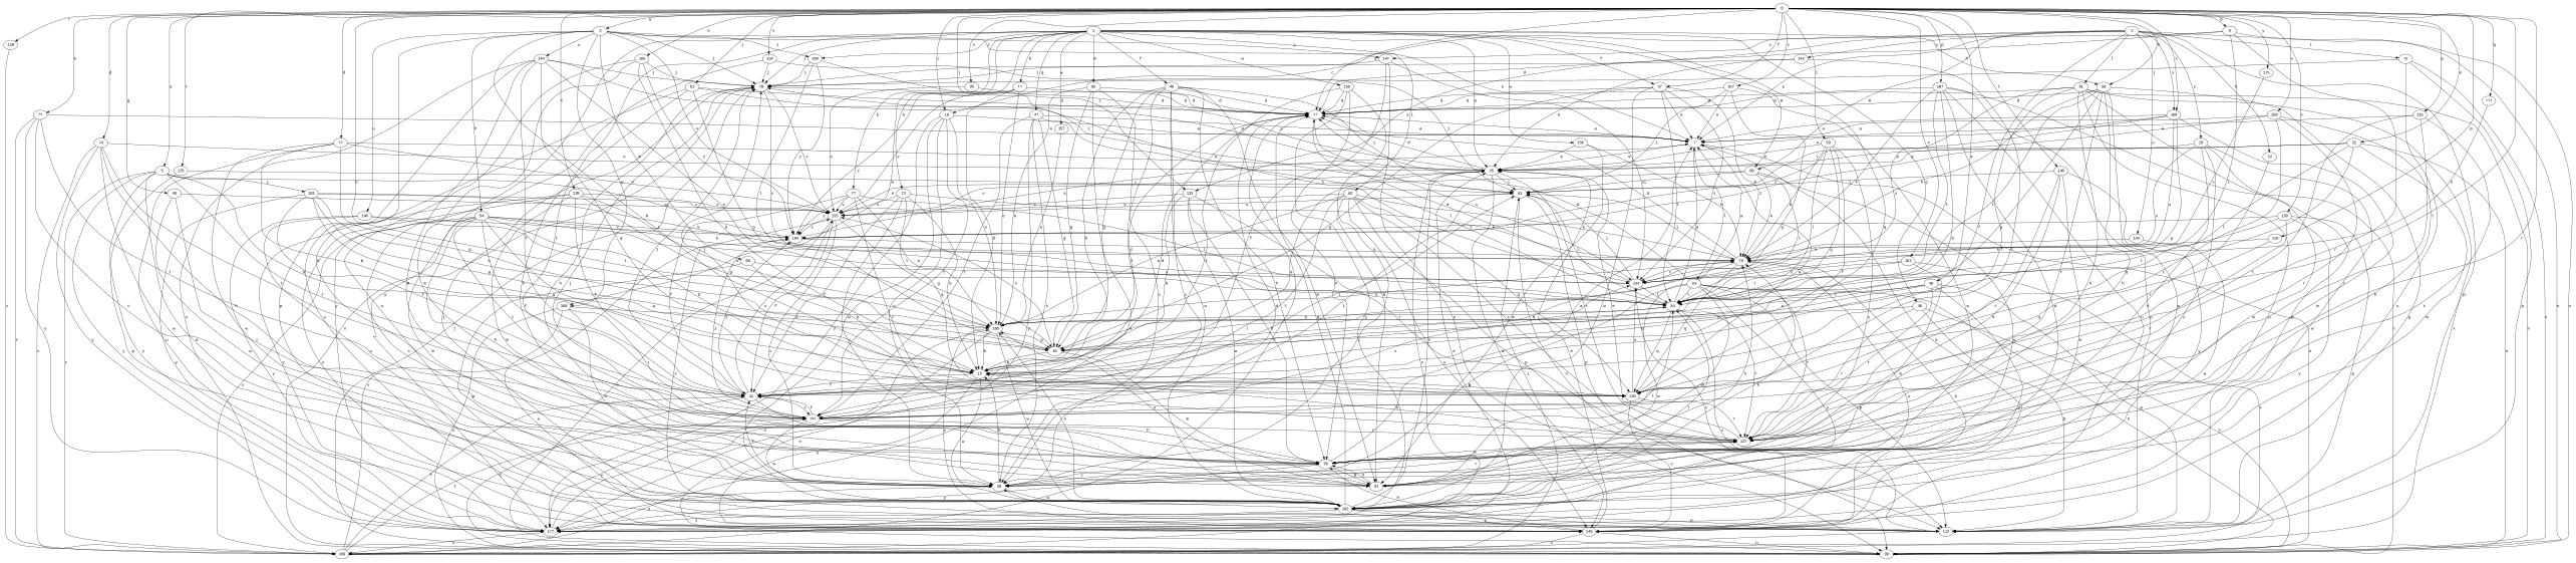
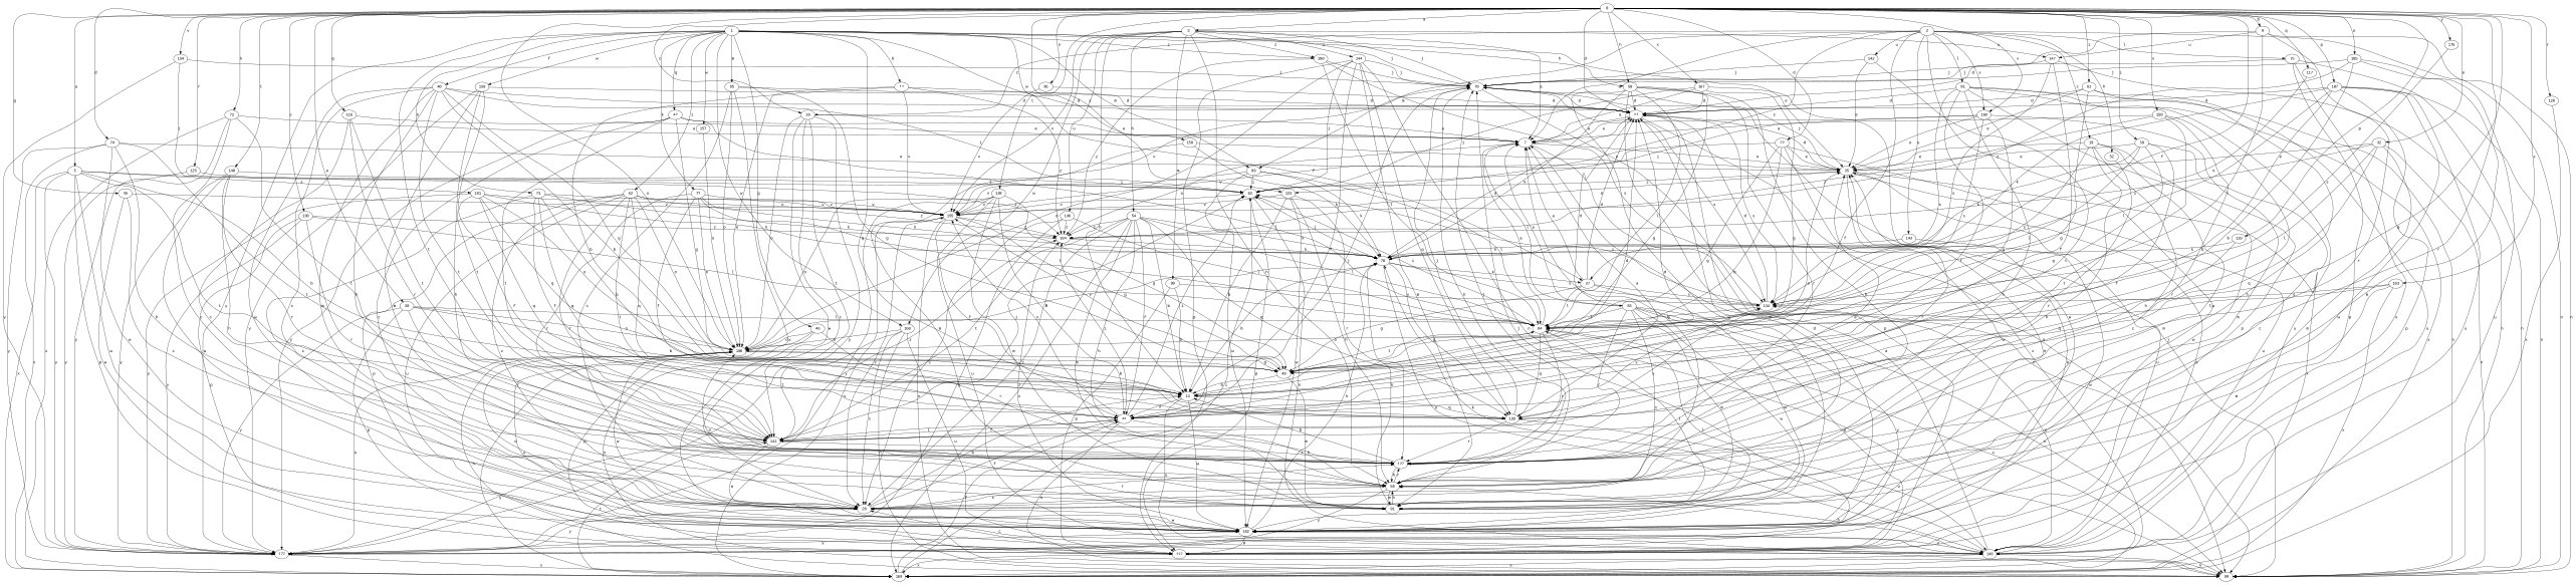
  strict digraph {
    fontname="Liberation Mono"
    node [fontname="Liberation Mono"]
    edge [fontname="Liberation Mono"]
    0
    3
    5
    9
    16
    22
    24
    27
    30
    32
    37
    45
    50
    59
    61
    72
    95
    105
    106
    107
    110
    116
    117
    120
    125
    126
    127
    130
    133
    138
    140
    150
    154
    163
    167
    168
    175
    70
    160
    180
    7
    13
    54
    56
    90
    144
    146
    147
    155
    141
    177
    112
    162
    169
    181
    184
    99
    84
    20
    35
    148
    49
    134
    91
    78
    41
    63
    1
    11
    40
    46
    47
    62
    73
    77
    85
    89
    157
    158
    159
    2
    19
    52
    n84 [label=75]
    81
    142
    143
    83
    0 -> 3 [label=a]
    0 -> 5 [label=a]
    0 -> 9 [label=b]
    0 -> 16 [label=c]
    0 -> 22 [label=d]
    0 -> 24 [label=d]
    0 -> 27 [label=d]
    0 -> 30 [label=e]
    0 -> 32 [label=e]
    0 -> 37 [label=f]
    0 -> 45 [label=g]
    0 -> 50 [label=h]
    0 -> 59 [label=i]
    0 -> 61 [label=i]
    0 -> 72 [label=k]
    0 -> 95 [label=n]
    0 -> 105 [label=o]
    0 -> 106 [label=o]
    0 -> 107 [label=p]
    0 -> 110 [label=p]
    0 -> 116 [label=q]
    0 -> 117 [label=q]
-   0 -> 120 [label=l]
+   0 -> 120 [label=q]
    0 -> 125 [label=r]
    0 -> 126 [label=r]
    0 -> 127 [label=r]
    0 -> 130 [label=s]
    0 -> 133 [label=s]
    0 -> 138 [label=t]
    0 -> 140 [label=t]
    0 -> 150 [label=v]
    0 -> 154 [label=v]
    0 -> 163 [label=x]
    0 -> 167 [label=x]
    0 -> 168 [label=x]
    0 -> 175 [label=y]
    3 -> 70 [label=j]
    3 -> 160 [label=w]
    3 -> 180 [label=z]
    3 -> 7 [label=a]
    3 -> 13 [label=b]
    3 -> 54 [label=h]
    3 -> 56 [label=h]
    3 -> 90 [label=m]
    3 -> 144 [label=u]
    3 -> 146 [label=u]
    3 -> 147 [label=u]
    3 -> 155 [label=v]
    5 -> 13 [label=b]
    5 -> 141 [label=t]
    5 -> 177 [label=y]
    5 -> 112 [label=p]
    5 -> 162 [label=w]
    5 -> 169 [label=x]
    5 -> 181 [label=z]
    5 -> 184 [label=z]
    9 -> 27 [label=d]
    9 -> 127 [label=r]
    9 -> 147 [label=u]
    9 -> 99 [label=n]
    9 -> 84 [label=l]
    16 -> 106 [label=o]
    16 -> 7 [label=a]
    16 -> 141 [label=t]
    16 -> 177 [label=y]
    16 -> 162 [label=w]
    16 -> 20 [label=c]
    22 -> 13 [label=b]
    22 -> 155 [label=v]
    22 -> 162 [label=w]
    22 -> 35 [label=e]
    22 -> 148 [label=u]
    22 -> 49 [label=g]
    24 -> 56 [label=h]
    24 -> 141 [label=t]
    24 -> 177 [label=y]
    24 -> 162 [label=w]
    24 -> 169 [label=x]
    24 -> 35 [label=e]
    27 -> 7 [label=a]
    27 -> 169 [label=x]
    27 -> 134 [label=s]
    30 -> 106 [label=o]
    30 -> 127 [label=r]
    30 -> 13 [label=b]
    30 -> 177 [label=y]
    30 -> 112 [label=p]
    30 -> 84 [label=l]
    32 -> 120 [label=q]
    32 -> 184 [label=z]
    32 -> 99 [label=n]
    32 -> 84 [label=l]
    32 -> 35 [label=e]
    32 -> 91 [label=m]
    37 -> 27 [label=d]
    37 -> 7 [label=a]
    37 -> 162 [label=w]
    37 -> 84 [label=l]
    37 -> 49 [label=g]
    37 -> 134 [label=s]
-   37 -> 78 [label=k]
+   78 -> 37 [label=k]
    45 -> 155 [label=v]
    45 -> 162 [label=w]
    45 -> 20 [label=c]
    50 -> 27 [label=d]
    50 -> 127 [label=r]
    50 -> 56 [label=h]
    50 -> 112 [label=p]
    50 -> 162 [label=w]
    50 -> 84 [label=l]
    50 -> 49 [label=g]
    50 -> 78 [label=k]
    59 -> 84 [label=l]
    59 -> 20 [label=c]
    59 -> 35 [label=e]
    59 -> 49 [label=g]
    59 -> 78 [label=k]
    59 -> 41 [label=f]
    61 -> 27 [label=d]
    61 -> 56 [label=h]
    61 -> 35 [label=e]
    61 -> 148 [label=u]
    61 -> 49 [label=g]
    72 -> 7 [label=a]
    72 -> 141 [label=t]
    72 -> 177 [label=y]
    72 -> 169 [label=x]
    72 -> 20 [label=c]
    95 -> 27 [label=d]
    95 -> 155 [label=v]
    105 -> 70 [label=j]
    105 -> 13 [label=b]
    105 -> 184 [label=z]
    105 -> 148 [label=u]
    105 -> 91 [label=m]
    106 -> 13 [label=b]
    106 -> 162 [label=w]
    106 -> 99 [label=n]
    106 -> 148 [label=u]
    106 -> 49 [label=g]
    106 -> 78 [label=k]
    107 -> 27 [label=d]
    107 -> 13 [label=b]
    107 -> 112 [label=p]
    107 -> 162 [label=w]
    107 -> 99 [label=n]
    107 -> 84 [label=l]
    107 -> 148 [label=u]
    107 -> 78 [label=k]
    110 -> 120 [label=q]
    110 -> 78 [label=k]
    116 -> 127 [label=r]
    116 -> 7 [label=a]
    116 -> 141 [label=t]
    116 -> 20 [label=c]
    117 -> 78 [label=k]
    120 -> 127 [label=r]
    120 -> 70 [label=j]
    120 -> 7 [label=a]
    120 -> 148 [label=u]
    120 -> 134 [label=s]
    125 -> 177 [label=y]
    125 -> 63 [label=i]
    126 -> 169 [label=x]
    127 -> 13 [label=b]
    127 -> 56 [label=h]
    127 -> 35 [label=e]
    130 -> 127 [label=r]
    130 -> 177 [label=y]
    130 -> 112 [label=p]
    130 -> 184 [label=z]
    130 -> 84 [label=l]
    133 -> 127 [label=r]
    133 -> 13 [label=b]
    133 -> 56 [label=h]
    133 -> 155 [label=v]
    133 -> 162 [label=w]
    138 -> 106 [label=o]
    138 -> 155 [label=v]
    138 -> 177 [label=y]
    138 -> 148 [label=u]
    138 -> 49 [label=g]
    138 -> 91 [label=m]
    138 -> 41 [label=f]
    140 -> 127 [label=r]
    140 -> 56 [label=h]
    140 -> 177 [label=y]
    140 -> 162 [label=w]
    140 -> 63 [label=i]
    150 -> 127 [label=r]
    150 -> 7 [label=a]
    150 -> 56 [label=h]
    150 -> 141 [label=t]
    150 -> 184 [label=z]
    154 -> 70 [label=j]
    154 -> 177 [label=y]
    154 -> 63 [label=i]
    163 -> 169 [label=x]
    163 -> 84 [label=l]
    163 -> 134 [label=s]
    163 -> 91 [label=m]
    167 -> 27 [label=d]
    167 -> 7 [label=a]
    167 -> 162 [label=w]
    167 -> 49 [label=g]
    167 -> 63 [label=i]
    168 -> 7 [label=a]
    168 -> 35 [label=e]
    168 -> 49 [label=g]
    168 -> 134 [label=s]
    168 -> 91 [label=m]
    168 -> 63 [label=i]
    175 -> 134 [label=s]
    70 -> 27 [label=d]
    70 -> 56 [label=h]
    70 -> 155 [label=v]
    70 -> 99 [label=n]
    70 -> 134 [label=s]
    160 -> 106 [label=o]
    160 -> 141 [label=t]
    160 -> 99 [label=n]
    160 -> 20 [label=c]
    160 -> 148 [label=u]
    180 -> 70 [label=j]
    180 -> 184 [label=z]
    180 -> 84 [label=l]
    180 -> 134 [label=s]
    7 -> 99 [label=n]
    7 -> 35 [label=e]
    7 -> 83 [label=l]
    13 -> 27 [label=d]
    13 -> 120 [label=q]
    13 -> 162 [label=w]
    13 -> 35 [label=e]
    13 -> 148 [label=u]
    13 -> 41 [label=f]
    54 -> 120 [label=q]
    54 -> 13 [label=b]
    54 -> 56 [label=h]
    54 -> 141 [label=t]
    54 -> 169 [label=x]
    54 -> 184 [label=z]
    54 -> 84 [label=l]
    54 -> 20 [label=c]
    54 -> 91 [label=m]
    54 -> 78 [label=k]
    54 -> 41 [label=f]
    56 -> 127 [label=r]
    56 -> 70 [label=j]
    56 -> 7 [label=a]
    56 -> 177 [label=y]
    56 -> 20 [label=c]
    56 -> 91 [label=m]
    90 -> 13 [label=b]
    90 -> 112 [label=p]
    90 -> 134 [label=s]
    144 -> 106 [label=o]
    144 -> 120 [label=q]
    144 -> 70 [label=j]
    144 -> 112 [label=p]
    144 -> 99 [label=n]
    144 -> 91 [label=m]
    144 -> 41 [label=f]
    144 -> 63 [label=i]
    146 -> 177 [label=y]
    146 -> 184 [label=z]
    146 -> 84 [label=l]
    146 -> 20 [label=c]
    147 -> 70 [label=j]
    147 -> 99 [label=n]
    147 -> 134 [label=s]
    147 -> 41 [label=f]
    155 -> 184 [label=z]
    155 -> 99 [label=n]
    155 -> 20 [label=c]
    155 -> 35 [label=e]
    155 -> 49 [label=g]
    155 -> 41 [label=f]
    141 -> 127 [label=r]
    141 -> 177 [label=y]
    141 -> 162 [label=w]
    141 -> 184 [label=z]
    141 -> 134 [label=s]
    141 -> 41 [label=f]
    141 -> 63 [label=i]
    177 -> 106 [label=o]
    177 -> 169 [label=x]
    177 -> 35 [label=e]
    112 -> 70 [label=j]
+   112 -> 169 [label=x]
    112 -> 20 [label=c]
    162 -> 27 [label=d]
    162 -> 106 [label=o]
    162 -> 177 [label=y]
    162 -> 112 [label=p]
    162 -> 184 [label=z]
    162 -> 84 [label=l]
    162 -> 35 [label=e]
    162 -> 148 [label=u]
    162 -> 78 [label=k]
    169 -> 155 [label=v]
    169 -> 141 [label=t]
    169 -> 41 [label=f]
    169 -> 63 [label=i]
    181 -> 106 [label=o]
    181 -> 120 [label=q]
    181 -> 155 [label=v]
    181 -> 177 [label=y]
    181 -> 49 [label=g]
    181 -> 78 [label=k]
    181 -> 41 [label=f]
    184 -> 7 [label=a]
    184 -> 78 [label=k]
    99 -> 70 [label=j]
    84 -> 106 [label=o]
    84 -> 120 [label=q]
    84 -> 127 [label=r]
    84 -> 7 [label=a]
    84 -> 169 [label=x]
    84 -> 63 [label=i]
    20 -> 27 [label=d]
    20 -> 127 [label=r]
    20 -> 13 [label=b]
    20 -> 177 [label=y]
    20 -> 162 [label=w]
    20 -> 41 [label=f]
    35 -> 27 [label=d]
    35 -> 127 [label=r]
    35 -> 70 [label=j]
    35 -> 169 [label=x]
    35 -> 148 [label=u]
    35 -> 63 [label=i]
    148 -> 7 [label=a]
    148 -> 56 [label=h]
    148 -> 169 [label=x]
    148 -> 99 [label=n]
    148 -> 35 [label=e]
    148 -> 134 [label=s]
    148 -> 78 [label=k]
    49 -> 13 [label=b]
    49 -> 155 [label=v]
    49 -> 84 [label=l]
    49 -> 91 [label=m]
    134 -> 27 [label=d]
    134 -> 84 [label=l]
    134 -> 63 [label=i]
    91 -> 106 [label=o]
    91 -> 56 [label=h]
    91 -> 84 [label=l]
    91 -> 78 [label=k]
    78 -> 27 [label=d]
    78 -> 120 [label=q]
    78 -> 13 [label=b]
    78 -> 148 [label=u]
    78 -> 134 [label=s]
    78 -> 63 [label=i]
    41 -> 27 [label=d]
    41 -> 70 [label=j]
    41 -> 56 [label=h]
    41 -> 155 [label=v]
    41 -> 141 [label=t]
    41 -> 184 [label=z]
    41 -> 99 [label=n]
    41 -> 63 [label=i]
    63 -> 155 [label=v]
    63 -> 112 [label=p]
    63 -> 99 [label=n]
    1 -> 37 [label=f]
    1 -> 50 [label=h]
    1 -> 120 [label=q]
    1 -> 70 [label=j]
    1 -> 160 [label=w]
    1 -> 180 [label=z]
    1 -> 141 [label=t]
    1 -> 177 [label=y]
    1 -> 35 [label=e]
    1 -> 11 [label=b]
    1 -> 40 [label=f]
    1 -> 46 [label=g]
    1 -> 47 [label=g]
    1 -> 62 [label=i]
    1 -> 73 [label=k]
    1 -> 77 [label=k]
    1 -> 85 [label=m]
    1 -> 89 [label=m]
    1 -> 157 [label=w]
    1 -> 158 [label=w]
    1 -> 159 [label=w]
    11 -> 27 [label=d]
    11 -> 106 [label=o]
    11 -> 13 [label=b]
    11 -> 155 [label=v]
    11 -> 184 [label=z]
    40 -> 27 [label=d]
    40 -> 13 [label=b]
    40 -> 56 [label=h]
    40 -> 141 [label=t]
    40 -> 162 [label=w]
    40 -> 20 [label=c]
    40 -> 49 [label=g]
    40 -> 91 [label=m]
    40 -> 63 [label=i]
    46 -> 106 [label=o]
    46 -> 127 [label=r]
    46 -> 112 [label=p]
    46 -> 99 [label=n]
    47 -> 7 [label=a]
    47 -> 141 [label=t]
    47 -> 177 [label=y]
    47 -> 84 [label=l]
    47 -> 20 [label=c]
    47 -> 49 [label=g]
    62 -> 106 [label=o]
    62 -> 120 [label=q]
    62 -> 127 [label=r]
    62 -> 155 [label=v]
    62 -> 141 [label=t]
    62 -> 112 [label=p]
    62 -> 20 [label=c]
    62 -> 148 [label=u]
    62 -> 78 [label=k]
    73 -> 120 [label=q]
    73 -> 13 [label=b]
    73 -> 155 [label=v]
    73 -> 20 [label=c]
    73 -> 78 [label=k]
    73 -> 41 [label=f]
    77 -> 106 [label=o]
    77 -> 127 [label=r]
    77 -> 155 [label=v]
    77 -> 184 [label=z]
    77 -> 84 [label=l]
    77 -> 41 [label=f]
    85 -> 27 [label=d]
    85 -> 106 [label=o]
    85 -> 169 [label=x]
    85 -> 20 [label=c]
    85 -> 49 [label=g]
    89 -> 155 [label=v]
    89 -> 162 [label=w]
    89 -> 84 [label=l]
    89 -> 78 [label=k]
    89 -> 63 [label=i]
    157 -> 106 [label=o]
    158 -> 35 [label=e]
    158 -> 91 [label=m]
    158 -> 78 [label=k]
    159 -> 27 [label=d]
    159 -> 56 [label=h]
    159 -> 141 [label=t]
    159 -> 177 [label=y]
    159 -> 91 [label=m]
    2 -> 16 [label=c]
    2 -> 133 [label=s]
    2 -> 168 [label=x]
    2 -> 7 [label=a]
    2 -> 112 [label=p]
    2 -> 99 [label=n]
    2 -> 41 [label=f]
    2 -> 89 [label=m]
    2 -> 19 [label=c]
    2 -> 52 [label=h]
    2 -> n84 [label=l]
    2 -> 81 [label=l]
    2 -> 142 [label=u]
    2 -> 143 [label=u]
    19 -> 56 [label=h]
    19 -> 162 [label=w]
    19 -> 20 [label=c]
    19 -> 35 [label=e]
    19 -> 134 [label=s]
    19 -> 91 [label=m]
    52 -> 127 [label=r]
    n84 -> 70 [label=j]
    n84 -> 112 [label=p]
    n84 -> 99 [label=n]
    n84 -> 148 [label=u]
    81 -> 27 [label=d]
    81 -> 56 [label=h]
    81 -> 112 [label=p]
    81 -> 169 [label=x]
    81 -> 99 [label=n]
    81 -> 148 [label=u]
    81 -> 134 [label=s]
    81 -> 41 [label=f]
    142 -> 70 [label=j]
    142 -> 141 [label=t]
    142 -> 35 [label=e]
    143 -> 162 [label=w]
    143 -> 78 [label=k]
    83 -> 27 [label=d]
    83 -> 127 [label=r]
    83 -> 7 [label=a]
    83 -> 177 [label=y]
    83 -> 112 [label=p]
    83 -> 162 [label=w]
    83 -> 99 [label=n]
    83 -> 84 [label=l]
    83 -> 20 [label=c]
    83 -> 91 [label=m]
  }
